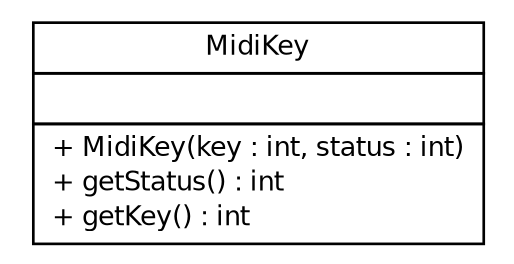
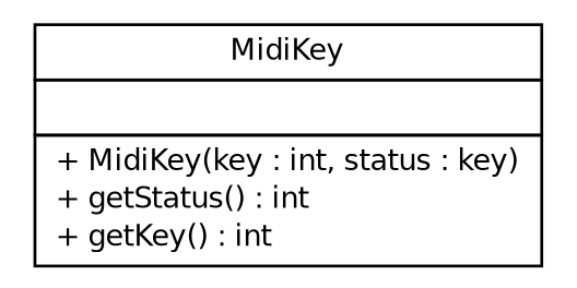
  digraph {
    nodesep=0.25
    ranksep=0.5
    fontname="DejaVu Sans"
-   n1 [fontcolor=black fontname="DejaVu Sans" fontsize=10.0 label=<<table title="com.xley.lfosc.midi.impl.objects.MidiKey" border="0" cellborder="1" cellspacing="0" cellpadding="2" port="p" href="./MidiKey.html"> 		<tr><td><table border="0" cellspacing="0" cellpadding="1"> <tr><td align="center" balign="center"> MidiKey </td></tr> 		</table></td></tr> 		<tr><td><table border="0" cellspacing="0" cellpadding="1"> <tr><td align="left" balign="left">  </td></tr> 		</table></td></tr> 		<tr><td><table border="0" cellspacing="0" cellpadding="1"> <tr><td align="left" balign="left"> + MidiKey(key : int, status : int) </td></tr> <tr><td align="left" balign="left"> + getStatus() : int </td></tr> <tr><td align="left" balign="left"> + getKey() : int </td></tr> 		</table></td></tr> 		</table>> shape=plaintext]
+   n1 [fontcolor=black fontname="DejaVu Sans" fontsize=10.0 label=<<table title="com.xley.lfosc.midi.impl.objects.MidiKey" border="0" cellborder="1" cellspacing="0" cellpadding="2" port="p" href="./MidiKey.html"> 		<tr><td><table border="0" cellspacing="0" cellpadding="1"> <tr><td align="center" balign="center"> MidiKey </td></tr> 		</table></td></tr> 		<tr><td><table border="0" cellspacing="0" cellpadding="1"> <tr><td align="left" balign="left">  </td></tr> 		</table></td></tr> 		<tr><td><table border="0" cellspacing="0" cellpadding="1"> <tr><td align="left" balign="left"> + MidiKey(key : int, status : key) </td></tr> <tr><td align="left" balign="left"> + getStatus() : int </td></tr> <tr><td align="left" balign="left"> + getKey() : int </td></tr> 		</table></td></tr> 		</table>> shape=plaintext]
  }
